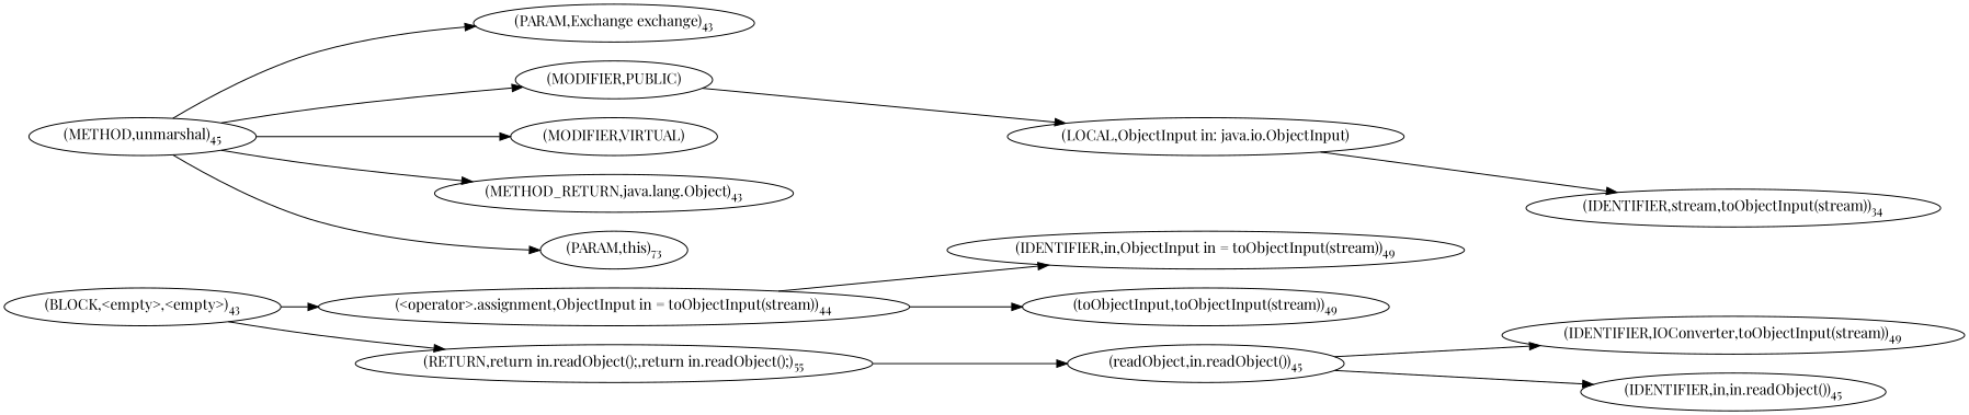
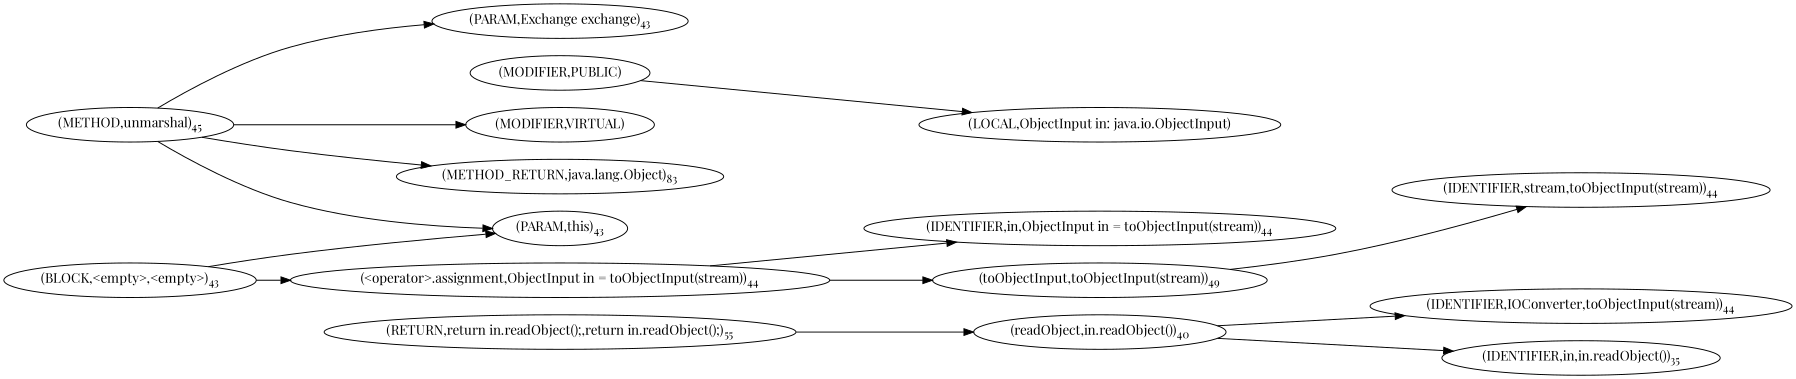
  digraph {
    fontname="Playfair Display"
    rankdir=LR
    node [fontname="Playfair Display"]
    edge [fontname="Playfair Display"]
    n1 [label=<(METHOD,unmarshal)<SUB>45</SUB>>]
-   n2 [label=<(PARAM,this)<SUB>73</SUB>>]
+   n2 [label=<(PARAM,this)<SUB>43</SUB>>]
    n3 [label=<(PARAM,Exchange exchange)<SUB>43</SUB>>]
    n4 [label=<(MODIFIER,PUBLIC)>]
    n5 [label=<(MODIFIER,VIRTUAL)>]
-   n6 [label=<(METHOD_RETURN,java.lang.Object)<SUB>43</SUB>>]
+   n6 [label=<(METHOD_RETURN,java.lang.Object)<SUB>83</SUB>>]
    n7 [label=<(BLOCK,&lt;empty&gt;,&lt;empty&gt;)<SUB>43</SUB>>]
    n8 [label=<(&lt;operator&gt;.assignment,ObjectInput in = toObjectInput(stream))<SUB>44</SUB>>]
    n9 [label=<(RETURN,return in.readObject();,return in.readObject();)<SUB>55</SUB>>]
    n10 [label=<(LOCAL,ObjectInput in: java.io.ObjectInput)>]
-   n11 [label=<(IDENTIFIER,in,ObjectInput in = toObjectInput(stream))<SUB>49</SUB>>]
+   n11 [label=<(IDENTIFIER,in,ObjectInput in = toObjectInput(stream))<SUB>44</SUB>>]
    n12 [label=<(toObjectInput,toObjectInput(stream))<SUB>49</SUB>>]
-   n13 [label=<(readObject,in.readObject())<SUB>45</SUB>>]
-   n14 [label=<(IDENTIFIER,stream,toObjectInput(stream))<SUB>34</SUB>>]
-   n15 [label=<(IDENTIFIER,IOConverter,toObjectInput(stream))<SUB>49</SUB>>]
-   n16 [label=<(IDENTIFIER,in,in.readObject())<SUB>45</SUB>>]
+   n13 [label=<(readObject,in.readObject())<SUB>40</SUB>>]
+   n14 [label=<(IDENTIFIER,stream,toObjectInput(stream))<SUB>44</SUB>>]
+   n15 [label=<(IDENTIFIER,IOConverter,toObjectInput(stream))<SUB>44</SUB>>]
+   n16 [label=<(IDENTIFIER,in,in.readObject())<SUB>35</SUB>>]
    n1 -> n2
    n1 -> n3
-   n1 -> n4
    n1 -> n5
    n1 -> n6
    n4 -> n10
    n7 -> n8
-   n7 -> n9
+   n7 -> n2
    n8 -> n11
    n8 -> n12
    n9 -> n13
-   n10 -> n14
+   n12 -> n14
    n13 -> n15
    n13 -> n16
  }
